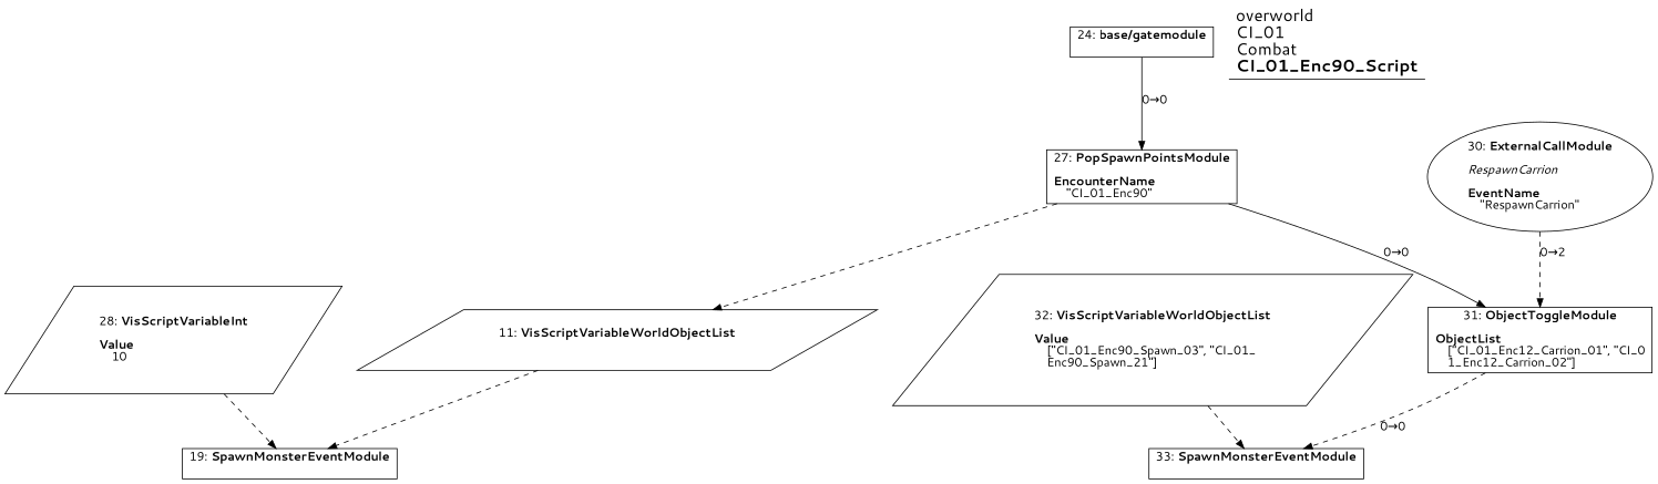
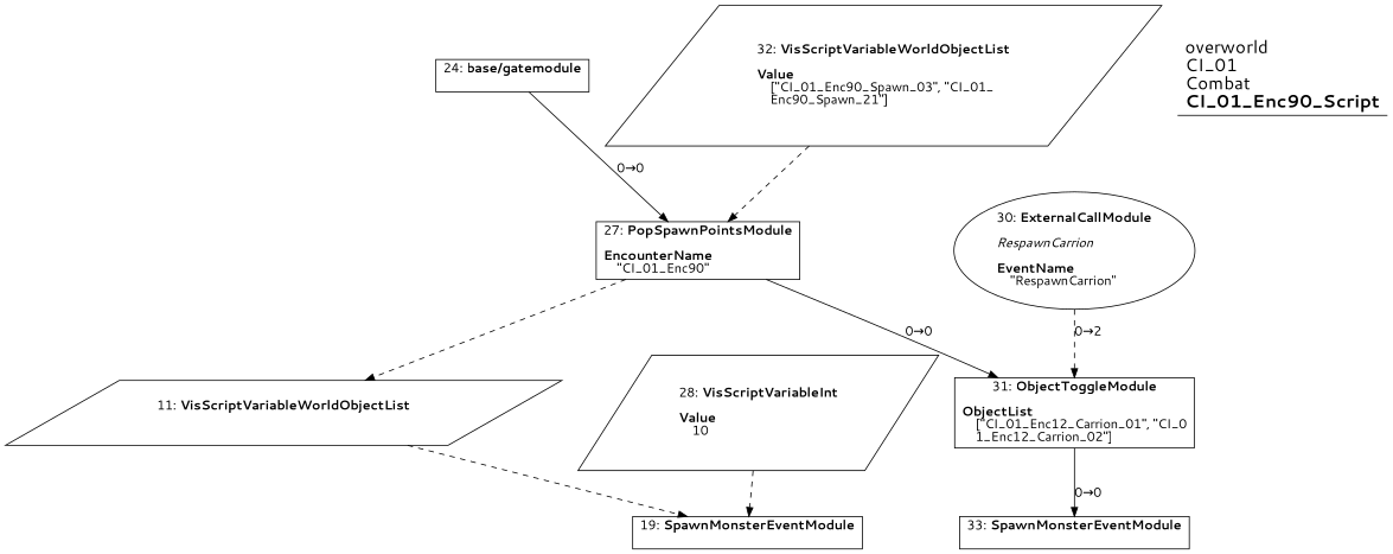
  digraph {
    fontname="Segoe UI"
    splines=spline
    node [fontname="Segoe UI" shape=box]
    edge [fontname="Segoe UI" style=dashed]
    n1 [label=<11: <b>VisScriptVariableWorldObjectList</b><br/><br/>> shape=parallelogram]
    n2 [label=<19: <b>SpawnMonsterEventModule</b><br/><br/>>]
    n3 [label=<24: <b>base/gatemodule</b><br/><br/>>]
    n4 [label=<27: <b>PopSpawnPointsModule</b><br/><br/><b>EncounterName</b><br align="left"/>    &quot;CI_01_Enc90&quot;<br align="left"/>>]
    n5 [label=<31: <b>ObjectToggleModule</b><br/><br/><b>ObjectList</b><br align="left"/>    [&quot;CI_01_Enc12_Carrion_01&quot;, &quot;CI_0<br align="left"/>    1_Enc12_Carrion_02&quot;]<br align="left"/>>]
    n6 [label=<28: <b>VisScriptVariableInt</b><br/><br/><b>Value</b><br align="left"/>    10<br align="left"/>> shape=parallelogram]
    n7 [label=<30: <b>ExternalCallModule</b><br/><br/><i>RespawnCarrion<br align="left"/></i><br align="left"/><b>EventName</b><br align="left"/>    &quot;RespawnCarrion&quot;<br align="left"/>> shape=oval]
    n8 [label=<33: <b>SpawnMonsterEventModule</b><br/><br/>>]
    n9 [label=<32: <b>VisScriptVariableWorldObjectList</b><br/><br/><b>Value</b><br align="left"/>    [&quot;CI_01_Enc90_Spawn_03&quot;, &quot;CI_01_<br align="left"/>    Enc90_Spawn_21&quot;]<br align="left"/>> shape=parallelogram]
    n10 [label=<<font point-size="20">overworld<br align="left"/>CI_01<br align="left"/>Combat<br align="left"/><b>CI_01_Enc90_Script</b><br align="left"/></font>> shape=underline]
    n1 -> n2
    n3 -> n4 [label="0→0" style=""]
    n4 -> n1
    n4 -> n5 [label="0→0" style=""]
-   n5 -> n8 [label="0→0"]
+   n5 -> n8 [label="0→0" style=""]
    n6 -> n2
    n7 -> n5 [label="0→2"]
-   n9 -> n8
+   n9 -> n4
  }
